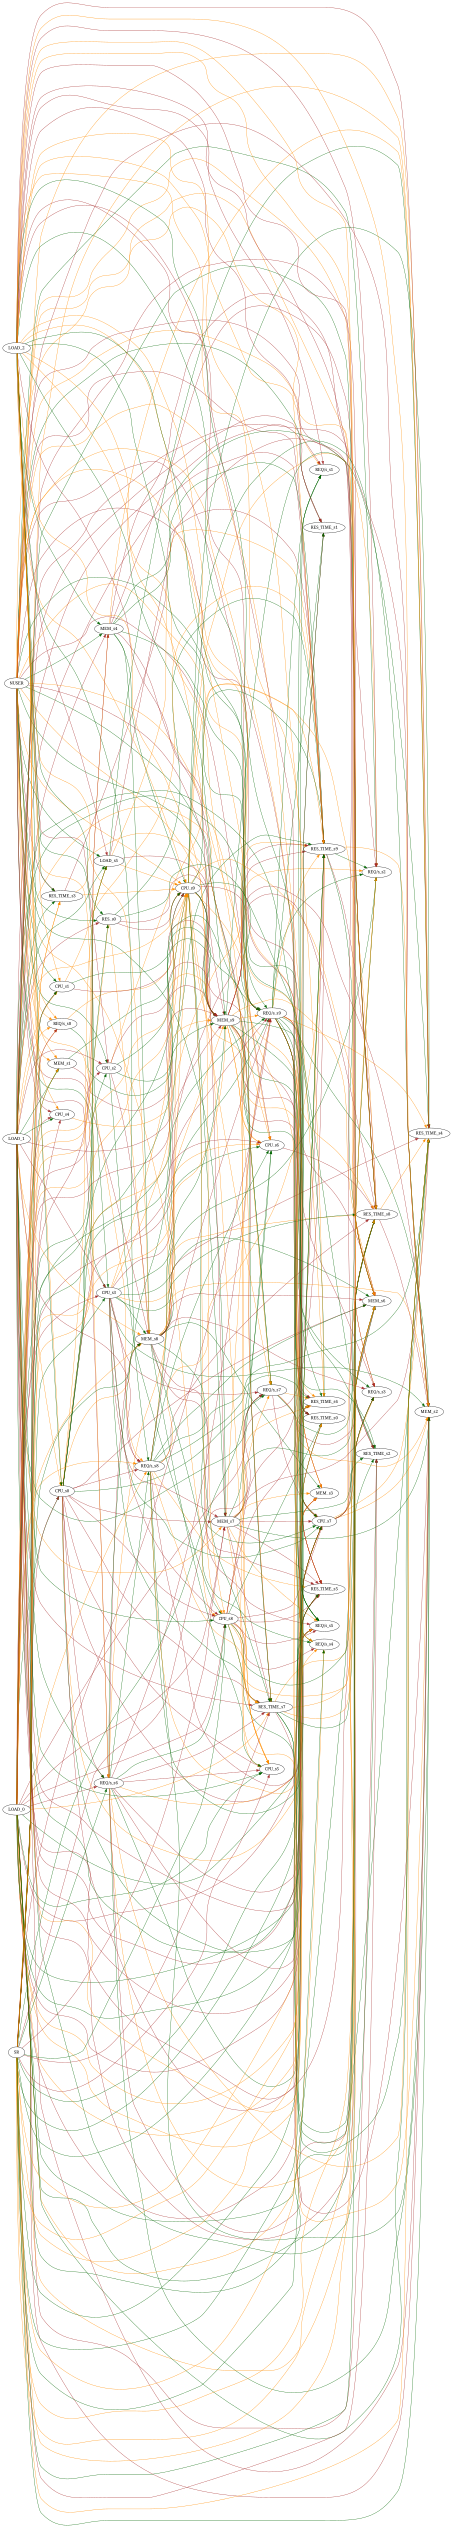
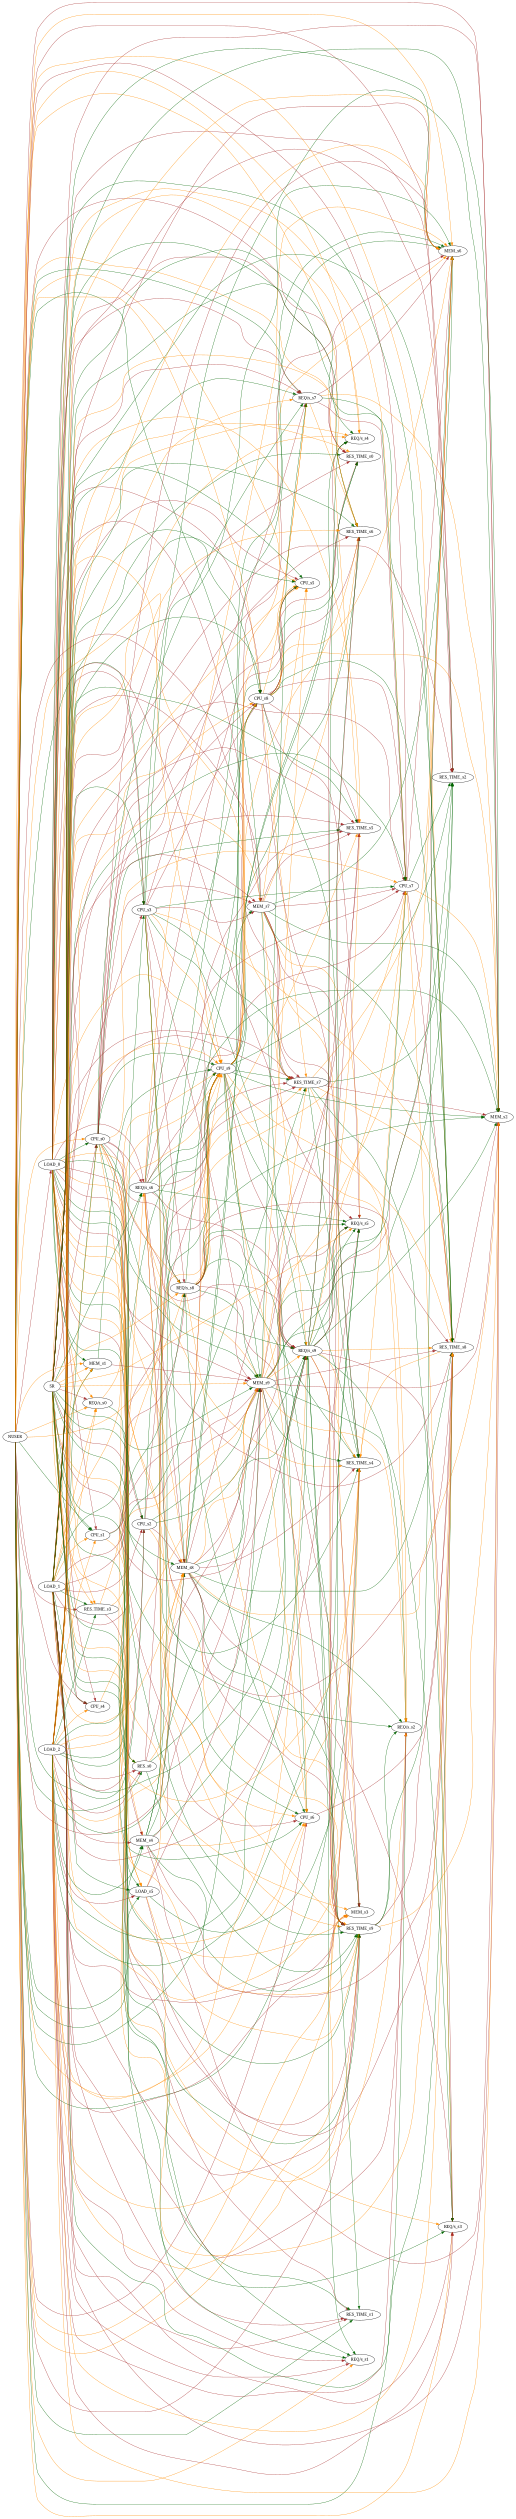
  strict digraph {
    fontname="Noto Serif"
    rankdir=LR
    node [fontname="Noto Serif"]
    edge [color=darkgreen fontname="Noto Serif"]
    NUSER
    "REQ/s_s0"
    RES_TIME_s0
    CPU_s0
    n5 [label=RES_s0]
    "REQ/s_s1"
    RES_TIME_s1
    CPU_s1
    MEM_s1
    "REQ/s_s2"
    RES_TIME_s2
    CPU_s2
    MEM_s2
    "REQ/s_s3"
    RES_TIME_s3
    CPU_s3
    MEM_s3
    "REQ/s_s4"
    RES_TIME_s4
    CPU_s4
    MEM_s4
    "REQ/s_s5"
    RES_TIME_s5
    CPU_s5
    n25 [label=LOAD_s5]
    "REQ/s_s6"
    RES_TIME_s6
    CPU_s6
    MEM_s6
    "REQ/s_s7"
    RES_TIME_s7
    CPU_s7
    MEM_s7
    "REQ/s_s8"
    RES_TIME_s8
    CPU_s8
    MEM_s8
    "REQ/s_s9"
    RES_TIME_s9
    CPU_s9
    MEM_s9
    LOAD_0
    LOAD_1
    LOAD_2
    SR
    NUSER -> "REQ/s_s0" [color=darkorange]
    NUSER -> RES_TIME_s0 [color=brown]
    NUSER -> CPU_s0 [color=darkorange]
    NUSER -> n5
    NUSER -> "REQ/s_s1" [color=darkorange]
    NUSER -> RES_TIME_s1
    NUSER -> CPU_s1
    NUSER -> MEM_s1 [color=darkorange]
    NUSER -> "REQ/s_s2"
    NUSER -> RES_TIME_s2 [color=brown]
    NUSER -> CPU_s2
    NUSER -> MEM_s2 [color=brown]
    NUSER -> "REQ/s_s3" [color=darkorange]
    NUSER -> RES_TIME_s3 [color=brown]
    NUSER -> CPU_s3
    NUSER -> MEM_s3 [color=darkorange]
    NUSER -> "REQ/s_s4" [color=darkorange]
    NUSER -> RES_TIME_s4 [color=darkorange]
    NUSER -> CPU_s4 [color=brown]
    NUSER -> MEM_s4
    NUSER -> "REQ/s_s5"
    NUSER -> RES_TIME_s5 [color=darkorange]
    NUSER -> CPU_s5 [color=darkorange]
    NUSER -> n25
-   NUSER -> "REQ/s_s6" [color=brown]
+   NUSER -> LOAD_0 [color=brown]
    NUSER -> RES_TIME_s6 [color=darkorange]
    NUSER -> CPU_s6 [color=brown]
    NUSER -> MEM_s6 [color=darkorange]
    NUSER -> "REQ/s_s7"
    NUSER -> RES_TIME_s7 [color=brown]
    NUSER -> CPU_s7 [color=brown]
    NUSER -> MEM_s7
    NUSER -> "REQ/s_s8" [color=darkorange]
    NUSER -> RES_TIME_s8 [color=darkorange]
    NUSER -> CPU_s8 [color=darkorange]
    NUSER -> MEM_s8 [color=brown]
    NUSER -> "REQ/s_s9" [color=darkorange]
    NUSER -> RES_TIME_s9 [color=brown]
    NUSER -> CPU_s9 [color=darkorange]
    NUSER -> MEM_s9
    "REQ/s_s0" -> CPU_s9 [color=darkorange]
    "REQ/s_s0" -> MEM_s9
    CPU_s0 -> RES_TIME_s5
    CPU_s0 -> CPU_s5 [color=brown]
    CPU_s0 -> n25 [color=darkorange]
    CPU_s0 -> "REQ/s_s6" [color=brown]
    CPU_s0 -> RES_TIME_s6 [color=brown]
    CPU_s0 -> CPU_s6 [color=darkorange]
    CPU_s0 -> MEM_s6 [color=brown]
    CPU_s0 -> "REQ/s_s7"
    CPU_s0 -> RES_TIME_s7 [color=brown]
    CPU_s0 -> CPU_s7 [color=darkorange]
    CPU_s0 -> MEM_s7 [color=brown]
    CPU_s0 -> "REQ/s_s8" [color=brown]
    CPU_s0 -> RES_TIME_s8 [color=brown]
    CPU_s0 -> CPU_s8 [color=brown]
    CPU_s0 -> MEM_s8 [color=darkorange]
    CPU_s0 -> "REQ/s_s9" [color=brown]
    CPU_s0 -> RES_TIME_s9
    CPU_s0 -> CPU_s9
    CPU_s0 -> MEM_s9
    n5 -> MEM_s8 [color=darkorange]
    n5 -> "REQ/s_s9"
    n5 -> RES_TIME_s9
    n5 -> CPU_s9 [color=brown]
    n5 -> MEM_s9 [color=brown]
    CPU_s1 -> RES_TIME_s9 [color=darkorange]
    CPU_s1 -> CPU_s9
    CPU_s1 -> MEM_s9 [color=brown]
    MEM_s1 -> CPU_s9
    MEM_s1 -> MEM_s9 [color=brown]
    CPU_s2 -> CPU_s8
    CPU_s2 -> MEM_s8 [color=brown]
    CPU_s2 -> "REQ/s_s9"
    CPU_s2 -> RES_TIME_s9 [color=darkorange]
    CPU_s2 -> CPU_s9 [color=brown]
    CPU_s2 -> MEM_s9
    RES_TIME_s3 -> RES_TIME_s9 [color=brown]
    RES_TIME_s3 -> CPU_s9 [color=darkorange]
    RES_TIME_s3 -> MEM_s9 [color=darkorange]
    CPU_s3 -> MEM_s2
    CPU_s3 -> CPU_s6
    CPU_s3 -> MEM_s6
    CPU_s3 -> "REQ/s_s7" [color=brown]
    CPU_s3 -> RES_TIME_s7
    CPU_s3 -> CPU_s7
    CPU_s3 -> MEM_s7 [color=brown]
    CPU_s3 -> "REQ/s_s8" [color=brown]
    CPU_s3 -> RES_TIME_s8 [color=darkorange]
    CPU_s3 -> CPU_s8 [color=brown]
    CPU_s3 -> MEM_s8
    CPU_s3 -> "REQ/s_s9"
    CPU_s3 -> RES_TIME_s9 [color=darkorange]
    CPU_s3 -> CPU_s9 [color=darkorange]
    CPU_s3 -> MEM_s9 [color=brown]
    CPU_s4 -> MEM_s9 [color=darkorange]
    MEM_s4 -> MEM_s2 [color=brown]
    MEM_s4 -> RES_TIME_s4 [color=darkorange]
    MEM_s4 -> MEM_s6
    MEM_s4 -> RES_TIME_s8 [color=brown]
    MEM_s4 -> MEM_s8
    MEM_s4 -> "REQ/s_s9"
    MEM_s4 -> RES_TIME_s9
    MEM_s4 -> CPU_s9
    MEM_s4 -> MEM_s9 [color=brown]
    n25 -> RES_TIME_s4
    n25 -> RES_TIME_s8 [color=brown]
    n25 -> RES_TIME_s9 [color=darkorange]
    n25 -> CPU_s9 [color=darkorange]
    n25 -> MEM_s9 [color=brown]
    "REQ/s_s6" -> MEM_s2
    "REQ/s_s6" -> RES_TIME_s4 [color=darkorange]
    "REQ/s_s6" -> "REQ/s_s5"
    "REQ/s_s6" -> RES_TIME_s5 [color=brown]
    "REQ/s_s6" -> CPU_s5 [color=brown]
    "REQ/s_s6" -> MEM_s6 [color=darkorange]
    "REQ/s_s6" -> RES_TIME_s7 [color=brown]
    "REQ/s_s6" -> CPU_s7 [color=brown]
    "REQ/s_s6" -> "REQ/s_s8"
    "REQ/s_s6" -> RES_TIME_s8 [color=brown]
    "REQ/s_s6" -> CPU_s8
    "REQ/s_s6" -> MEM_s8 [color=brown]
    "REQ/s_s6" -> "REQ/s_s9" [color=brown]
    "REQ/s_s6" -> RES_TIME_s9 [color=darkorange]
    "REQ/s_s6" -> CPU_s9
    "REQ/s_s6" -> MEM_s9 [color=darkorange]
    CPU_s6 -> RES_TIME_s8 [color=brown]
    "REQ/s_s7" -> MEM_s2 [color=darkorange]
    "REQ/s_s7" -> RES_TIME_s6 [color=darkorange]
    "REQ/s_s7" -> MEM_s6 [color=brown]
    "REQ/s_s7" -> CPU_s7 [color=brown]
    "REQ/s_s7" -> RES_TIME_s8
    RES_TIME_s7 -> "REQ/s_s2" [color=darkorange]
    RES_TIME_s7 -> RES_TIME_s2
    RES_TIME_s7 -> MEM_s2 [color=brown]
    RES_TIME_s7 -> "REQ/s_s3"
    RES_TIME_s7 -> RES_TIME_s4
    RES_TIME_s7 -> MEM_s6 [color=darkorange]
    RES_TIME_s7 -> RES_TIME_s8 [color=darkorange]
    CPU_s7 -> RES_TIME_s2
    CPU_s7 -> MEM_s2 [color=darkorange]
    CPU_s7 -> "REQ/s_s3" [color=darkorange]
-   CPU_s7 -> RES_TIME_s4 [color=darkorange]
+   RES_TIME_s4 -> CPU_s7 [color=darkorange]
    CPU_s7 -> MEM_s6 [color=brown]
    CPU_s7 -> RES_TIME_s8 [color=brown]
    MEM_s7 -> MEM_s2
    MEM_s7 -> MEM_s3 [color=darkorange]
    MEM_s7 -> RES_TIME_s4 [color=brown]
    MEM_s7 -> "REQ/s_s5" [color=darkorange]
    MEM_s7 -> RES_TIME_s5 [color=brown]
    MEM_s7 -> CPU_s5 [color=darkorange]
    MEM_s7 -> RES_TIME_s6 [color=darkorange]
    MEM_s7 -> CPU_s6
    MEM_s7 -> MEM_s6
    MEM_s7 -> RES_TIME_s7 [color=brown]
    MEM_s7 -> CPU_s7 [color=brown]
    MEM_s7 -> RES_TIME_s8
    MEM_s7 -> "REQ/s_s9" [color=darkorange]
    MEM_s7 -> RES_TIME_s9 [color=brown]
    "REQ/s_s8" -> MEM_s2
    "REQ/s_s8" -> MEM_s3 [color=brown]
    "REQ/s_s8" -> RES_TIME_s4
    "REQ/s_s8" -> "REQ/s_s5"
    "REQ/s_s8" -> RES_TIME_s5 [color=darkorange]
    "REQ/s_s8" -> RES_TIME_s6
    "REQ/s_s8" -> CPU_s6
    "REQ/s_s8" -> MEM_s6
    "REQ/s_s8" -> RES_TIME_s7 [color=darkorange]
    "REQ/s_s8" -> CPU_s7 [color=darkorange]
    "REQ/s_s8" -> RES_TIME_s8 [color=brown]
    "REQ/s_s8" -> "REQ/s_s9" [color=brown]
    "REQ/s_s8" -> RES_TIME_s9 [color=darkorange]
    "REQ/s_s8" -> CPU_s9 [color=darkorange]
    "REQ/s_s8" -> MEM_s9
    RES_TIME_s8 -> MEM_s2 [color=brown]
    RES_TIME_s8 -> RES_TIME_s4 [color=darkorange]
    CPU_s8 -> RES_TIME_s0
    CPU_s8 -> MEM_s2 [color=darkorange]
    CPU_s8 -> "REQ/s_s4" [color=brown]
    CPU_s8 -> RES_TIME_s4
    CPU_s8 -> "REQ/s_s5" [color=brown]
    CPU_s8 -> RES_TIME_s5 [color=brown]
    CPU_s8 -> CPU_s5 [color=darkorange]
    CPU_s8 -> RES_TIME_s6 [color=brown]
    CPU_s8 -> MEM_s6 [color=darkorange]
    CPU_s8 -> "REQ/s_s7" [color=darkorange]
    CPU_s8 -> RES_TIME_s7 [color=darkorange]
    CPU_s8 -> CPU_s7 [color=brown]
    CPU_s8 -> RES_TIME_s8
    CPU_s8 -> RES_TIME_s9 [color=brown]
    MEM_s8 -> "REQ/s_s2"
    MEM_s8 -> MEM_s2 [color=darkorange]
    MEM_s8 -> "REQ/s_s3" [color=brown]
    MEM_s8 -> MEM_s3
    MEM_s8 -> "REQ/s_s4"
    MEM_s8 -> RES_TIME_s4 [color=brown]
    MEM_s8 -> "REQ/s_s5" [color=brown]
    MEM_s8 -> RES_TIME_s5 [color=brown]
    MEM_s8 -> CPU_s5
    MEM_s8 -> MEM_s6 [color=brown]
    MEM_s8 -> CPU_s7
    MEM_s8 -> RES_TIME_s8
    MEM_s8 -> RES_TIME_s9 [color=brown]
    MEM_s8 -> CPU_s9 [color=darkorange]
    MEM_s8 -> MEM_s9 [color=darkorange]
    "REQ/s_s9" -> RES_TIME_s0 [color=brown]
    "REQ/s_s9" -> "REQ/s_s1"
    "REQ/s_s9" -> RES_TIME_s1
    "REQ/s_s9" -> "REQ/s_s2"
    "REQ/s_s9" -> RES_TIME_s2
    "REQ/s_s9" -> MEM_s2
    "REQ/s_s9" -> "REQ/s_s3" [color=brown]
    "REQ/s_s9" -> MEM_s3 [color=brown]
    "REQ/s_s9" -> "REQ/s_s4"
    "REQ/s_s9" -> RES_TIME_s4 [color=darkorange]
    "REQ/s_s9" -> "REQ/s_s5"
    "REQ/s_s9" -> RES_TIME_s5 [color=darkorange]
    "REQ/s_s9" -> RES_TIME_s6
    "REQ/s_s9" -> MEM_s6 [color=brown]
    "REQ/s_s9" -> RES_TIME_s8 [color=darkorange]
    "REQ/s_s9" -> RES_TIME_s9 [color=darkorange]
    RES_TIME_s9 -> "REQ/s_s2"
    RES_TIME_s9 -> MEM_s2 [color=darkorange]
    RES_TIME_s9 -> MEM_s6
    RES_TIME_s9 -> RES_TIME_s8 [color=brown]
    CPU_s9 -> RES_TIME_s0
    CPU_s9 -> "REQ/s_s2" [color=darkorange]
    CPU_s9 -> RES_TIME_s2
    CPU_s9 -> MEM_s2
    CPU_s9 -> RES_TIME_s4
    CPU_s9 -> RES_TIME_s6 [color=darkorange]
    CPU_s9 -> CPU_s6 [color=darkorange]
    CPU_s9 -> MEM_s6 [color=darkorange]
    CPU_s9 -> "REQ/s_s7" [color=darkorange]
    CPU_s9 -> RES_TIME_s7
    CPU_s9 -> CPU_s7 [color=brown]
    CPU_s9 -> MEM_s7
    CPU_s9 -> RES_TIME_s8 [color=darkorange]
    CPU_s9 -> CPU_s8 [color=darkorange]
    CPU_s9 -> "REQ/s_s9" [color=brown]
    CPU_s9 -> RES_TIME_s9
    CPU_s9 -> MEM_s9
    MEM_s9 -> "REQ/s_s2" [color=darkorange]
    MEM_s9 -> RES_TIME_s2
    MEM_s9 -> MEM_s2 [color=brown]
    MEM_s9 -> "REQ/s_s3"
    MEM_s9 -> RES_TIME_s4
    MEM_s9 -> "REQ/s_s5"
    MEM_s9 -> RES_TIME_s5 [color=brown]
    MEM_s9 -> CPU_s5 [color=darkorange]
    MEM_s9 -> RES_TIME_s6 [color=brown]
    MEM_s9 -> CPU_s6 [color=darkorange]
    MEM_s9 -> MEM_s6 [color=darkorange]
    MEM_s9 -> "REQ/s_s7"
    MEM_s9 -> RES_TIME_s7 [color=darkorange]
    MEM_s9 -> CPU_s7 [color=darkorange]
    MEM_s9 -> RES_TIME_s8 [color=brown]
    MEM_s9 -> "REQ/s_s9" [color=darkorange]
    MEM_s9 -> RES_TIME_s9 [color=brown]
    LOAD_0 -> "REQ/s_s0" [color=darkorange]
    LOAD_0 -> RES_TIME_s0 [color=brown]
    LOAD_0 -> CPU_s0
    LOAD_0 -> n5 [color=darkorange]
    LOAD_0 -> "REQ/s_s1"
    LOAD_0 -> RES_TIME_s1 [color=brown]
    LOAD_0 -> CPU_s1 [color=brown]
    LOAD_0 -> MEM_s1
    LOAD_0 -> "REQ/s_s2"
    LOAD_0 -> RES_TIME_s2 [color=brown]
    LOAD_0 -> CPU_s2 [color=brown]
    LOAD_0 -> MEM_s2 [color=brown]
    LOAD_0 -> "REQ/s_s3" [color=darkorange]
    LOAD_0 -> RES_TIME_s3 [color=darkorange]
    LOAD_0 -> CPU_s3 [color=brown]
    LOAD_0 -> MEM_s3 [color=darkorange]
    LOAD_0 -> "REQ/s_s4" [color=darkorange]
    LOAD_0 -> RES_TIME_s4
    LOAD_0 -> CPU_s4 [color=brown]
    LOAD_0 -> MEM_s4 [color=darkorange]
    LOAD_0 -> "REQ/s_s5" [color=brown]
    LOAD_0 -> RES_TIME_s5 [color=darkorange]
    LOAD_0 -> CPU_s5
    LOAD_0 -> n25 [color=darkorange]
    LOAD_0 -> "REQ/s_s6" [color=brown]
    LOAD_0 -> RES_TIME_s6
    LOAD_0 -> CPU_s6 [color=brown]
    LOAD_0 -> MEM_s6
    LOAD_0 -> "REQ/s_s7" [color=brown]
    LOAD_0 -> RES_TIME_s7 [color=darkorange]
    LOAD_0 -> CPU_s7 [color=darkorange]
    LOAD_0 -> MEM_s7 [color=brown]
    LOAD_0 -> "REQ/s_s8" [color=darkorange]
    LOAD_0 -> RES_TIME_s8
    LOAD_0 -> CPU_s8 [color=brown]
    LOAD_0 -> MEM_s8 [color=darkorange]
    LOAD_0 -> "REQ/s_s9"
    LOAD_0 -> RES_TIME_s9
    LOAD_0 -> CPU_s9 [color=darkorange]
    LOAD_0 -> MEM_s9 [color=brown]
    LOAD_1 -> "REQ/s_s0" [color=darkorange]
    LOAD_1 -> RES_TIME_s0
    LOAD_1 -> CPU_s0 [color=darkorange]
    LOAD_1 -> n5 [color=brown]
    LOAD_1 -> "REQ/s_s1" [color=brown]
    LOAD_1 -> RES_TIME_s1 [color=brown]
    LOAD_1 -> CPU_s1 [color=darkorange]
    LOAD_1 -> MEM_s1
    LOAD_1 -> "REQ/s_s2" [color=brown]
    LOAD_1 -> RES_TIME_s2
    LOAD_1 -> CPU_s2 [color=brown]
    LOAD_1 -> MEM_s2 [color=brown]
    LOAD_1 -> "REQ/s_s3" [color=brown]
    LOAD_1 -> RES_TIME_s3
    LOAD_1 -> CPU_s3 [color=brown]
    LOAD_1 -> MEM_s3 [color=brown]
    LOAD_1 -> "REQ/s_s4" [color=darkorange]
    LOAD_1 -> RES_TIME_s4 [color=darkorange]
    LOAD_1 -> CPU_s4
    LOAD_1 -> MEM_s4 [color=brown]
    LOAD_1 -> "REQ/s_s5" [color=brown]
    LOAD_1 -> RES_TIME_s5 [color=brown]
    LOAD_1 -> CPU_s5
    LOAD_1 -> n25
    LOAD_1 -> "REQ/s_s6"
    LOAD_1 -> RES_TIME_s6
    LOAD_1 -> CPU_s6 [color=darkorange]
    LOAD_1 -> MEM_s6 [color=brown]
    LOAD_1 -> "REQ/s_s7"
    LOAD_1 -> RES_TIME_s7 [color=brown]
    LOAD_1 -> CPU_s7 [color=brown]
    LOAD_1 -> MEM_s7 [color=darkorange]
    LOAD_1 -> "REQ/s_s8" [color=brown]
    LOAD_1 -> RES_TIME_s8
    LOAD_1 -> CPU_s8
    LOAD_1 -> MEM_s8 [color=darkorange]
    LOAD_1 -> "REQ/s_s9"
    LOAD_1 -> RES_TIME_s9 [color=brown]
    LOAD_1 -> CPU_s9 [color=darkorange]
    LOAD_1 -> MEM_s9 [color=brown]
    LOAD_2 -> "REQ/s_s0" [color=darkorange]
    LOAD_2 -> RES_TIME_s0 [color=brown]
    LOAD_2 -> CPU_s0
-   LOAD_2 -> n5
+   LOAD_2 -> n5 [color=brown]
    LOAD_2 -> "REQ/s_s1" [color=brown]
    LOAD_2 -> RES_TIME_s1 [color=brown]
    LOAD_2 -> CPU_s1 [color=darkorange]
    LOAD_2 -> MEM_s1 [color=darkorange]
    LOAD_2 -> "REQ/s_s2" [color=brown]
    LOAD_2 -> RES_TIME_s2 [color=brown]
    LOAD_2 -> CPU_s2 [color=brown]
    LOAD_2 -> MEM_s2 [color=darkorange]
    LOAD_2 -> "REQ/s_s3" [color=brown]
    LOAD_2 -> RES_TIME_s3
    LOAD_2 -> CPU_s3
    LOAD_2 -> MEM_s3 [color=darkorange]
    LOAD_2 -> "REQ/s_s4" [color=darkorange]
    LOAD_2 -> RES_TIME_s4 [color=brown]
    LOAD_2 -> CPU_s4 [color=darkorange]
    LOAD_2 -> MEM_s4
    LOAD_2 -> "REQ/s_s5"
    LOAD_2 -> RES_TIME_s5 [color=brown]
    LOAD_2 -> CPU_s5 [color=darkorange]
    LOAD_2 -> n25 [color=brown]
    LOAD_2 -> "REQ/s_s6" [color=darkorange]
    LOAD_2 -> RES_TIME_s6 [color=darkorange]
    LOAD_2 -> CPU_s6 [color=darkorange]
    LOAD_2 -> MEM_s6 [color=darkorange]
    LOAD_2 -> "REQ/s_s7" [color=darkorange]
    LOAD_2 -> RES_TIME_s7
    LOAD_2 -> CPU_s7
    LOAD_2 -> MEM_s7 [color=brown]
    LOAD_2 -> "REQ/s_s8"
    LOAD_2 -> RES_TIME_s8 [color=darkorange]
    LOAD_2 -> CPU_s8 [color=darkorange]
    LOAD_2 -> MEM_s8 [color=darkorange]
    LOAD_2 -> "REQ/s_s9"
    LOAD_2 -> RES_TIME_s9 [color=darkorange]
    LOAD_2 -> CPU_s9 [color=darkorange]
    LOAD_2 -> MEM_s9
    SR -> "REQ/s_s0" [color=brown]
    SR -> RES_TIME_s0 [color=darkorange]
    SR -> CPU_s0 [color=brown]
    SR -> n5
    SR -> "REQ/s_s1"
    SR -> RES_TIME_s1
    SR -> CPU_s1
    SR -> MEM_s1 [color=darkorange]
    SR -> "REQ/s_s2" [color=darkorange]
    SR -> RES_TIME_s2 [color=brown]
    SR -> CPU_s2
    SR -> MEM_s2
    SR -> "REQ/s_s3"
    SR -> RES_TIME_s3 [color=darkorange]
    SR -> CPU_s3
    SR -> MEM_s3 [color=darkorange]
    SR -> "REQ/s_s4"
    SR -> RES_TIME_s4 [color=darkorange]
    SR -> CPU_s4 [color=brown]
    SR -> MEM_s4 [color=brown]
    SR -> "REQ/s_s5" [color=darkorange]
    SR -> RES_TIME_s5
    SR -> CPU_s5 [color=brown]
    SR -> n25
    SR -> "REQ/s_s6"
    SR -> RES_TIME_s6 [color=darkorange]
    SR -> CPU_s6
    SR -> MEM_s6 [color=darkorange]
    SR -> "REQ/s_s7" [color=brown]
    SR -> RES_TIME_s7 [color=brown]
    SR -> CPU_s7
    SR -> MEM_s7 [color=brown]
    SR -> "REQ/s_s8" [color=darkorange]
    SR -> RES_TIME_s8 [color=darkorange]
    SR -> CPU_s8
    SR -> MEM_s8
    SR -> "REQ/s_s9" [color=brown]
    SR -> RES_TIME_s9
    SR -> CPU_s9 [color=darkorange]
    SR -> MEM_s9 [color=darkorange]
  }
